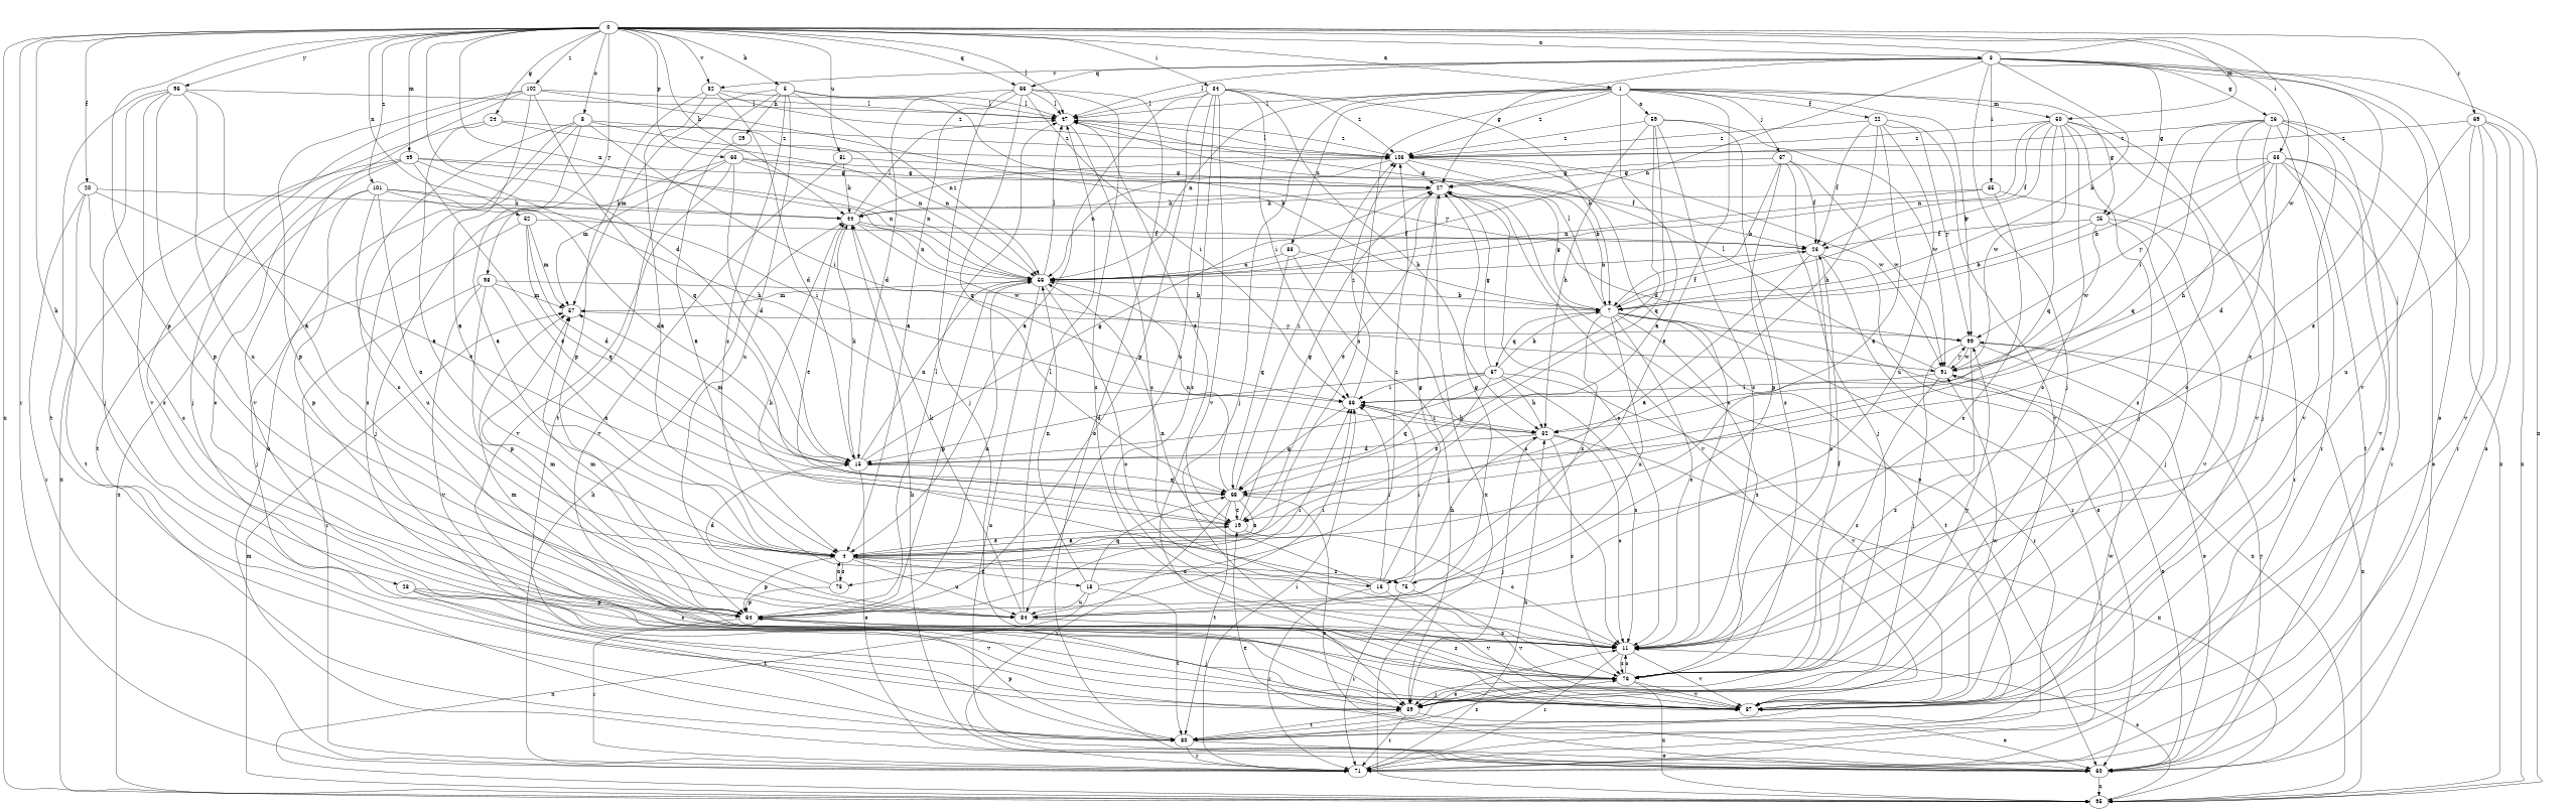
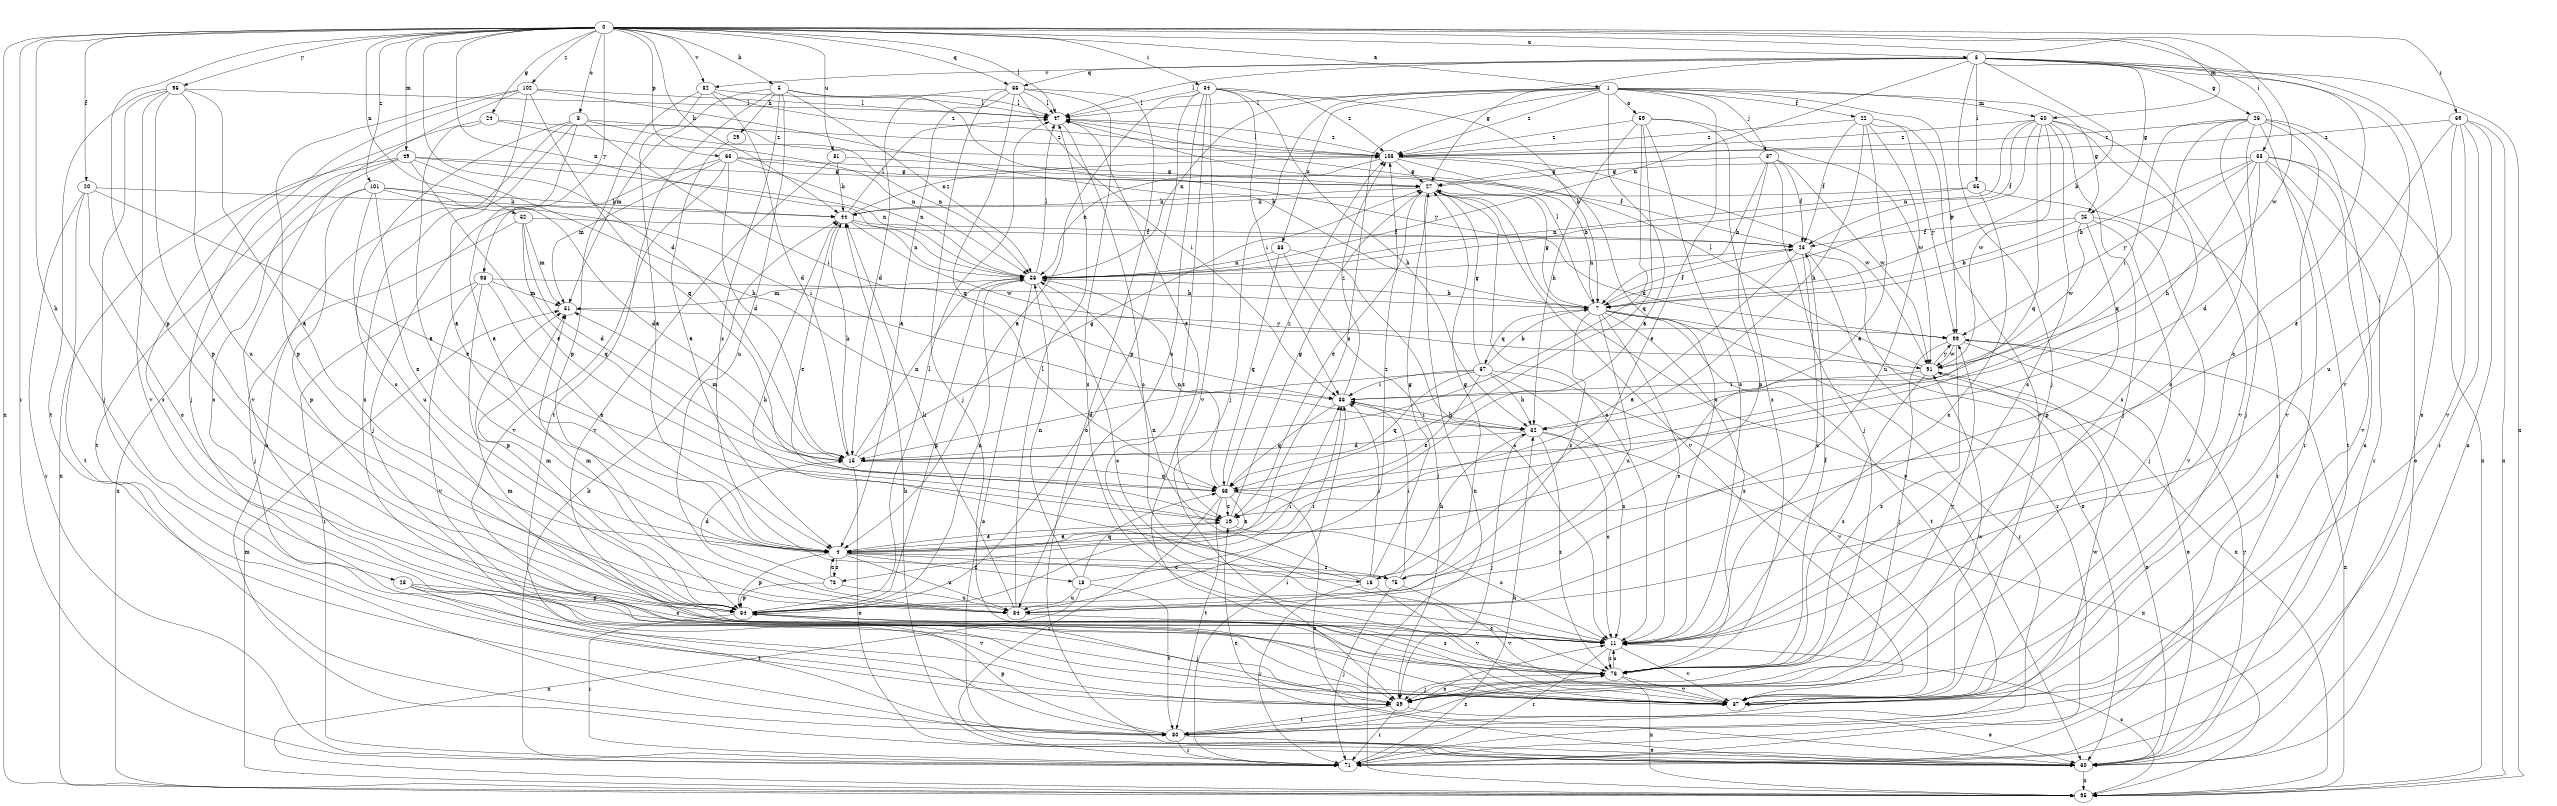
  strict digraph {
    0
    1
    3
    5
    8
    15
    20
    24
    28
    33
    34
    44
    47
    49
    50
    52
    56
    63
    64
    66
    69
    71
    81
    n24 [label=82]
    91
    95
    96
    98
    101
    102
    4
    16
    22
    25
    37
    39
    59
    73
    83
    99
    103
    7
    11
    26
    27
    35
    60
    87
    75
    84
    29
-   51 [label=57]
+   51
    80
    76
    36
    68
    19
    32
    23
    18
    67
    0 -> 1 [label=a]
    0 -> 3 [label=a]
    0 -> 5 [label=b]
    0 -> 8 [label=c]
    0 -> 15 [label=d]
    0 -> 20 [label=f]
    0 -> 24 [label=g]
    0 -> 28 [label=h]
    0 -> 33 [label=i]
    0 -> 34 [label=i]
    0 -> 44 [label=k]
    0 -> 47 [label=l]
    0 -> 49 [label=m]
    0 -> 50 [label=m]
    0 -> 52 [label=n]
    0 -> 56 [label=n]
    0 -> 63 [label=p]
    0 -> 64 [label=p]
    0 -> 66 [label=q]
    0 -> 69 [label=r]
    0 -> 71 [label=r]
    0 -> 81 [label=u]
    0 -> n24 [label=v]
    0 -> 91 [label=w]
    0 -> 95 [label=x]
    0 -> 96 [label=y]
    0 -> 98 [label=y]
    0 -> 101 [label=z]
    0 -> 102 [label=z]
    1 -> 47 [label=l]
    1 -> 50 [label=m]
    1 -> 56 [label=n]
    1 -> 4 [label=a]
    1 -> 16 [label=e]
    1 -> 22 [label=f]
    1 -> 25 [label=g]
    1 -> 37 [label=j]
    1 -> 39 [label=j]
    1 -> 59 [label=o]
    1 -> 73 [label=s]
    1 -> 83 [label=u]
    1 -> 99 [label=y]
    1 -> 103 [label=z]
    3 -> 47 [label=l]
    3 -> 56 [label=n]
    3 -> 66 [label=q]
    3 -> n24 [label=v]
    3 -> 95 [label=x]
    3 -> 25 [label=g]
    3 -> 39 [label=j]
    3 -> 7 [label=b]
    3 -> 11 [label=c]
    3 -> 26 [label=g]
    3 -> 27 [label=g]
    3 -> 35 [label=i]
    3 -> 60 [label=o]
    3 -> 87 [label=v]
    5 -> 47 [label=l]
    5 -> 56 [label=n]
    5 -> 99 [label=y]
    5 -> 75 [label=s]
    5 -> 84 [label=u]
    5 -> 29 [label=h]
    5 -> 51 [label=m]
    5 -> 80 [label=t]
    8 -> 56 [label=n]
    8 -> 4 [label=a]
    8 -> 103 [label=z]
    8 -> 11 [label=c]
    8 -> 60 [label=o]
    8 -> 76 [label=s]
    8 -> 36 [label=i]
    15 -> 44 [label=k]
    15 -> 56 [label=n]
    15 -> 27 [label=g]
    15 -> 60 [label=o]
    15 -> 51 [label=m]
    15 -> 68 [label=q]
    20 -> 44 [label=k]
    20 -> 71 [label=r]
    20 -> 11 [label=c]
    20 -> 80 [label=t]
    20 -> 19 [label=e]
    24 -> 56 [label=n]
    24 -> 4 [label=a]
    24 -> 103 [label=z]
    24 -> 76 [label=s]
    28 -> 64 [label=p]
    28 -> 11 [label=c]
    28 -> 87 [label=v]
    28 -> 80 [label=t]
    33 -> 15 [label=d]
    33 -> 71 [label=r]
    33 -> 99 [label=y]
    33 -> 7 [label=b]
    33 -> 27 [label=g]
    33 -> 60 [label=o]
    33 -> 87 [label=v]
    33 -> 80 [label=t]
    33 -> 32 [label=h]
    34 -> 47 [label=l]
    34 -> 64 [label=p]
    34 -> 4 [label=a]
    34 -> 103 [label=z]
    34 -> 7 [label=b]
    34 -> 87 [label=v]
    34 -> 84 [label=u]
    34 -> 76 [label=s]
    34 -> 36 [label=i]
    34 -> 32 [label=h]
    44 -> 47 [label=l]
    44 -> 56 [label=n]
    44 -> 91 [label=w]
    44 -> 103 [label=z]
    44 -> 19 [label=e]
    44 -> 23 [label=f]
    47 -> 103 [label=z]
    47 -> 11 [label=c]
    47 -> 19 [label=e]
    49 -> 56 [label=n]
    49 -> 95 [label=x]
    49 -> 11 [label=c]
    49 -> 27 [label=g]
    49 -> 80 [label=t]
    49 -> 19 [label=e]
    49 -> 32 [label=h]
    50 -> 56 [label=n]
    50 -> 91 [label=w]
    50 -> 39 [label=j]
    50 -> 103 [label=z]
    50 -> 7 [label=b]
    50 -> 11 [label=c]
    50 -> 87 [label=v]
    50 -> 76 [label=s]
    50 -> 68 [label=q]
    50 -> 23 [label=f]
    52 -> 15 [label=d]
    52 -> 39 [label=j]
    52 -> 51 [label=m]
    52 -> 68 [label=q]
    52 -> 23 [label=f]
    56 -> 47 [label=l]
    56 -> 64 [label=p]
    56 -> 7 [label=b]
    56 -> 11 [label=c]
    56 -> 60 [label=o]
    56 -> 51 [label=m]
    63 -> 15 [label=d]
    63 -> 56 [label=n]
    63 -> 39 [label=j]
    63 -> 27 [label=g]
    63 -> 87 [label=v]
    63 -> 51 [label=m]
    63 -> 23 [label=f]
    64 -> 47 [label=l]
    64 -> 56 [label=n]
    64 -> 71 [label=r]
    64 -> 39 [label=j]
    64 -> 11 [label=c]
    64 -> 51 [label=m]
    64 -> 36 [label=i]
    66 -> 15 [label=d]
    66 -> 47 [label=l]
    66 -> 4 [label=a]
    66 -> 39 [label=j]
    66 -> 60 [label=o]
    66 -> 76 [label=s]
    66 -> 36 [label=i]
    66 -> 68 [label=q]
    69 -> 71 [label=r]
    69 -> 95 [label=x]
    69 -> 103 [label=z]
    69 -> 60 [label=o]
    69 -> 87 [label=v]
    69 -> 84 [label=u]
    69 -> 19 [label=e]
    71 -> 44 [label=k]
    71 -> 36 [label=i]
    71 -> 32 [label=h]
    81 -> 44 [label=k]
    81 -> 27 [label=g]
    81 -> 87 [label=v]
    n24 -> 15 [label=d]
    n24 -> 47 [label=l]
    n24 -> 64 [label=p]
    n24 -> 4 [label=a]
    n24 -> 103 [label=z]
    91 -> 47 [label=l]
    91 -> 99 [label=y]
    91 -> 60 [label=o]
    91 -> 76 [label=s]
    91 -> 36 [label=i]
    95 -> 11 [label=c]
    95 -> 51 [label=m]
    96 -> 47 [label=l]
    96 -> 64 [label=p]
    96 -> 4 [label=a]
    96 -> 39 [label=j]
    96 -> 87 [label=v]
    96 -> 84 [label=u]
    96 -> 80 [label=t]
    98 -> 64 [label=p]
    98 -> 71 [label=r]
    98 -> 4 [label=a]
    98 -> 7 [label=b]
    98 -> 87 [label=v]
    98 -> 51 [label=m]
    101 -> 15 [label=d]
    101 -> 44 [label=k]
    101 -> 64 [label=p]
    101 -> 95 [label=x]
    101 -> 4 [label=a]
    101 -> 84 [label=u]
    101 -> 36 [label=i]
    102 -> 47 [label=l]
    102 -> 64 [label=p]
    102 -> 4 [label=a]
    102 -> 39 [label=j]
    102 -> 7 [label=b]
    102 -> 87 [label=v]
    102 -> 68 [label=q]
    4 -> 64 [label=p]
    4 -> 16 [label=e]
    4 -> 73 [label=s]
    4 -> 75 [label=s]
    4 -> 84 [label=u]
    4 -> 19 [label=e]
    4 -> 18 [label=e]
    16 -> 44 [label=k]
    16 -> 56 [label=n]
    16 -> 71 [label=r]
    16 -> 27 [label=g]
    16 -> 87 [label=v]
    16 -> 36 [label=i]
    16 -> 32 [label=h]
    22 -> 4 [label=a]
    22 -> 99 [label=y]
    22 -> 103 [label=z]
    22 -> 87 [label=v]
    22 -> 84 [label=u]
    22 -> 32 [label=h]
    22 -> 23 [label=f]
+   25 -> 64 [label=p]
    25 -> 91 [label=w]
    25 -> 39 [label=j]
    25 -> 7 [label=b]
    25 -> 87 [label=v]
    25 -> 23 [label=f]
    37 -> 64 [label=p]
    37 -> 91 [label=w]
    37 -> 39 [label=j]
    37 -> 7 [label=b]
    37 -> 27 [label=g]
    37 -> 23 [label=f]
    39 -> 71 [label=r]
    39 -> 60 [label=o]
    39 -> 80 [label=t]
    59 -> 15 [label=d]
    59 -> 91 [label=w]
    59 -> 103 [label=z]
    59 -> 11 [label=c]
    59 -> 76 [label=s]
    59 -> 68 [label=q]
    59 -> 32 [label=h]
    73 -> 15 [label=d]
    73 -> 64 [label=p]
    73 -> 4 [label=a]
+   73 -> 84 [label=u]
    83 -> 56 [label=n]
    83 -> 39 [label=j]
    83 -> 11 [label=c]
    83 -> 68 [label=q]
    99 -> 91 [label=w]
    99 -> 95 [label=x]
    99 -> 39 [label=j]
    99 -> 60 [label=o]
    99 -> 76 [label=s]
    103 -> 47 [label=l]
    103 -> 56 [label=n]
    103 -> 91 [label=w]
    103 -> 7 [label=b]
    103 -> 11 [label=c]
    103 -> 27 [label=g]
    7 -> 47 [label=l]
    7 -> 71 [label=r]
    7 -> 95 [label=x]
    7 -> 11 [label=c]
    7 -> 27 [label=g]
    7 -> 75 [label=s]
    7 -> 84 [label=u]
    7 -> 80 [label=t]
    7 -> 76 [label=s]
    7 -> 23 [label=f]
    7 -> 67 [label=q]
    11 -> 71 [label=r]
    11 -> 87 [label=v]
    11 -> 76 [label=s]
    26 -> 71 [label=r]
    26 -> 95 [label=x]
    26 -> 39 [label=j]
    26 -> 103 [label=z]
    26 -> 11 [label=c]
    26 -> 60 [label=o]
    26 -> 87 [label=v]
    26 -> 36 [label=i]
    26 -> 68 [label=q]
    27 -> 44 [label=k]
    27 -> 95 [label=x]
    27 -> 11 [label=c]
    27 -> 60 [label=o]
    27 -> 87 [label=v]
    27 -> 19 [label=e]
    35 -> 44 [label=k]
    35 -> 56 [label=n]
    35 -> 71 [label=r]
    35 -> 11 [label=c]
    60 -> 44 [label=k]
    60 -> 95 [label=x]
    60 -> 99 [label=y]
    60 -> 19 [label=e]
    87 -> 91 [label=w]
-   75 -> 71 [label=r]
+   75 -> 71 [label=j]
    75 -> 27 [label=g]
    75 -> 87 [label=v]
    75 -> 36 [label=i]
    84 -> 44 [label=k]
    84 -> 47 [label=l]
    84 -> 51 [label=m]
    84 -> 76 [label=s]
    84 -> 36 [label=i]
    29 -> 4 [label=a]
    51 -> 99 [label=y]
    80 -> 64 [label=p]
    80 -> 71 [label=r]
    80 -> 91 [label=w]
    80 -> 11 [label=c]
    80 -> 60 [label=o]
    80 -> 76 [label=s]
    76 -> 95 [label=x]
    76 -> 39 [label=j]
    76 -> 99 [label=y]
    76 -> 11 [label=c]
    76 -> 87 [label=v]
    76 -> 51 [label=m]
    76 -> 23 [label=f]
    36 -> 103 [label=z]
    36 -> 68 [label=q]
    36 -> 32 [label=h]
    68 -> 56 [label=n]
    68 -> 71 [label=r]
    68 -> 4 [label=a]
    68 -> 103 [label=z]
    68 -> 60 [label=o]
    68 -> 80 [label=t]
    68 -> 19 [label=e]
    19 -> 4 [label=a]
    19 -> 11 [label=c]
    19 -> 27 [label=g]
    32 -> 15 [label=d]
    32 -> 95 [label=x]
    32 -> 39 [label=j]
    32 -> 11 [label=c]
    32 -> 76 [label=s]
    32 -> 36 [label=i]
    23 -> 56 [label=n]
    23 -> 71 [label=r]
    23 -> 4 [label=a]
    23 -> 11 [label=c]
    23 -> 60 [label=o]
    18 -> 56 [label=n]
    18 -> 95 [label=x]
    18 -> 103 [label=z]
    18 -> 84 [label=u]
    18 -> 80 [label=t]
    18 -> 68 [label=q]
    67 -> 15 [label=d]
    67 -> 7 [label=b]
    67 -> 11 [label=c]
    67 -> 27 [label=g]
    67 -> 87 [label=v]
    67 -> 36 [label=i]
    67 -> 68 [label=q]
    67 -> 19 [label=e]
    67 -> 32 [label=h]
  }
